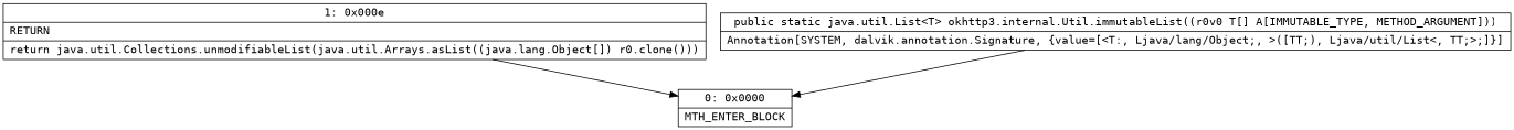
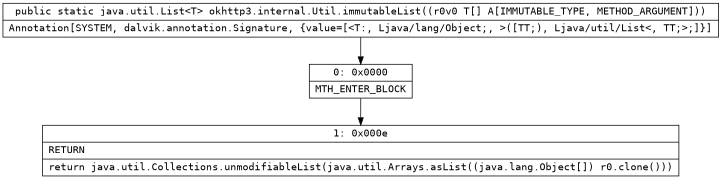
  digraph {
    fontname="DejaVu Sans Mono"
    node [shape=record fontname="DejaVu Sans Mono"]
    edge [fontname="DejaVu Sans Mono"]
    n1 [label="{0\:\ 0x0000|MTH_ENTER_BLOCK\l}"]
    n2 [label="{1\:\ 0x000e|RETURN\l|return java.util.Collections.unmodifiableList(java.util.Arrays.asList((java.lang.Object[]) r0.clone()))\l}"]
    n3 [label="{public static java.util.List\<T\> okhttp3.internal.Util.immutableList((r0v0 T[] A[IMMUTABLE_TYPE, METHOD_ARGUMENT]))  | Annotation[SYSTEM, dalvik.annotation.Signature, \{value=[\<T:, Ljava\/lang\/Object;, \>([TT;), Ljava\/util\/List\<, TT;\>;]\}]\l}"]
-   n2 -> n1
+   n1 -> n2
    n3 -> n1
  }
